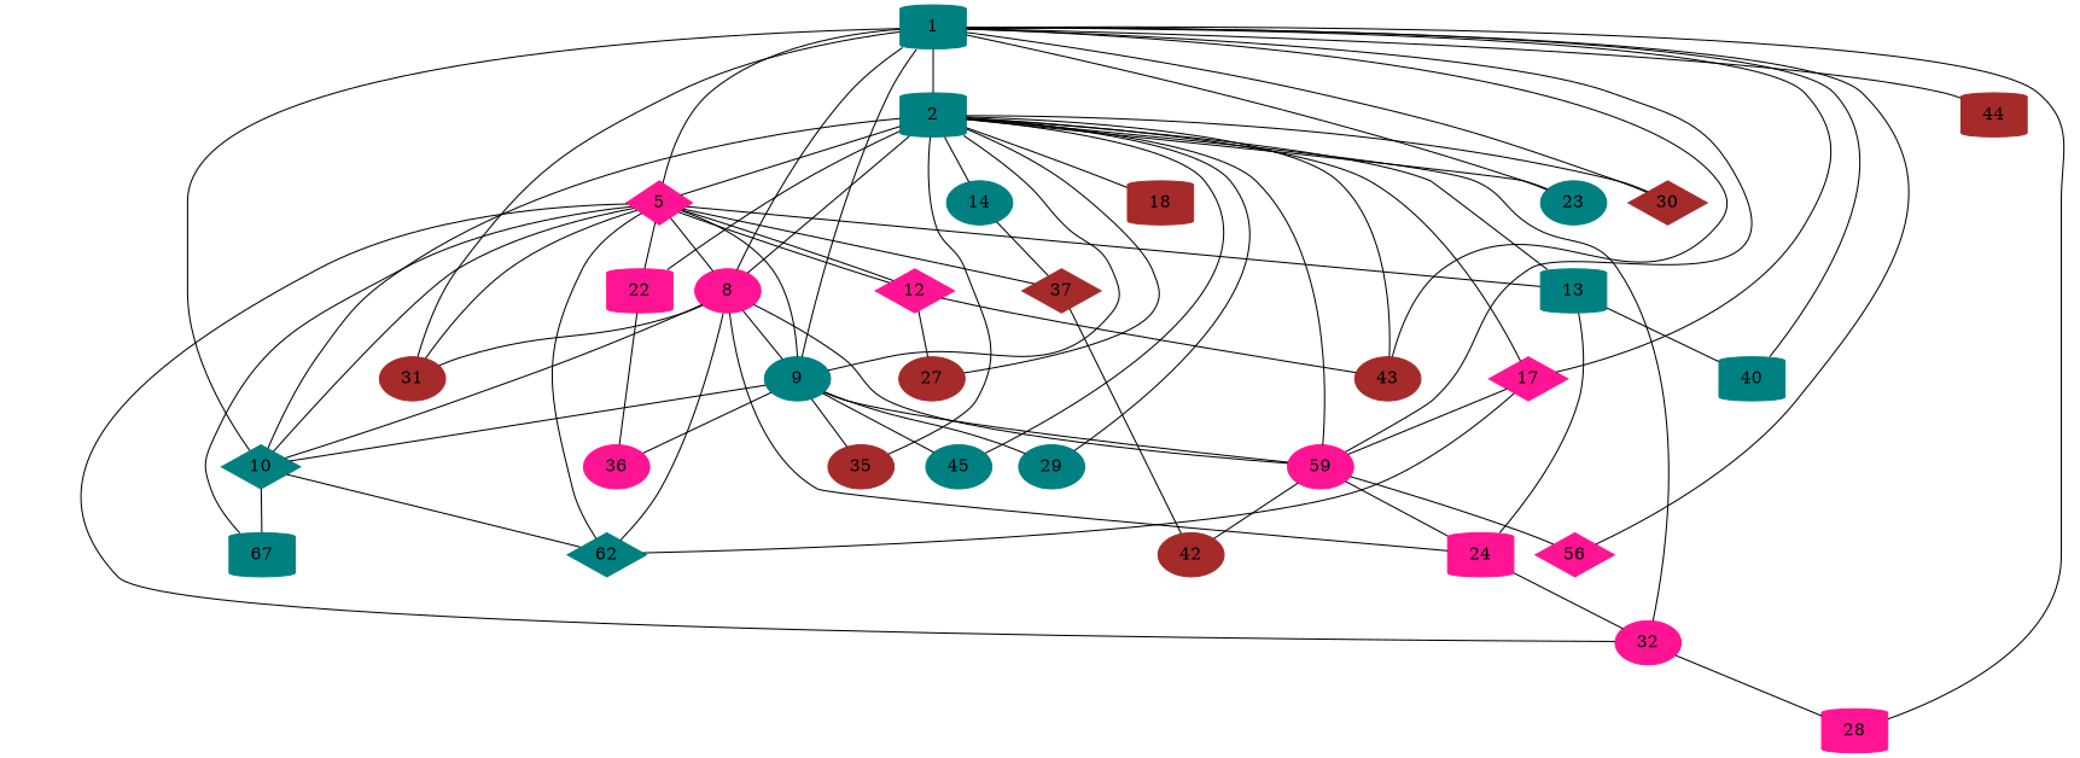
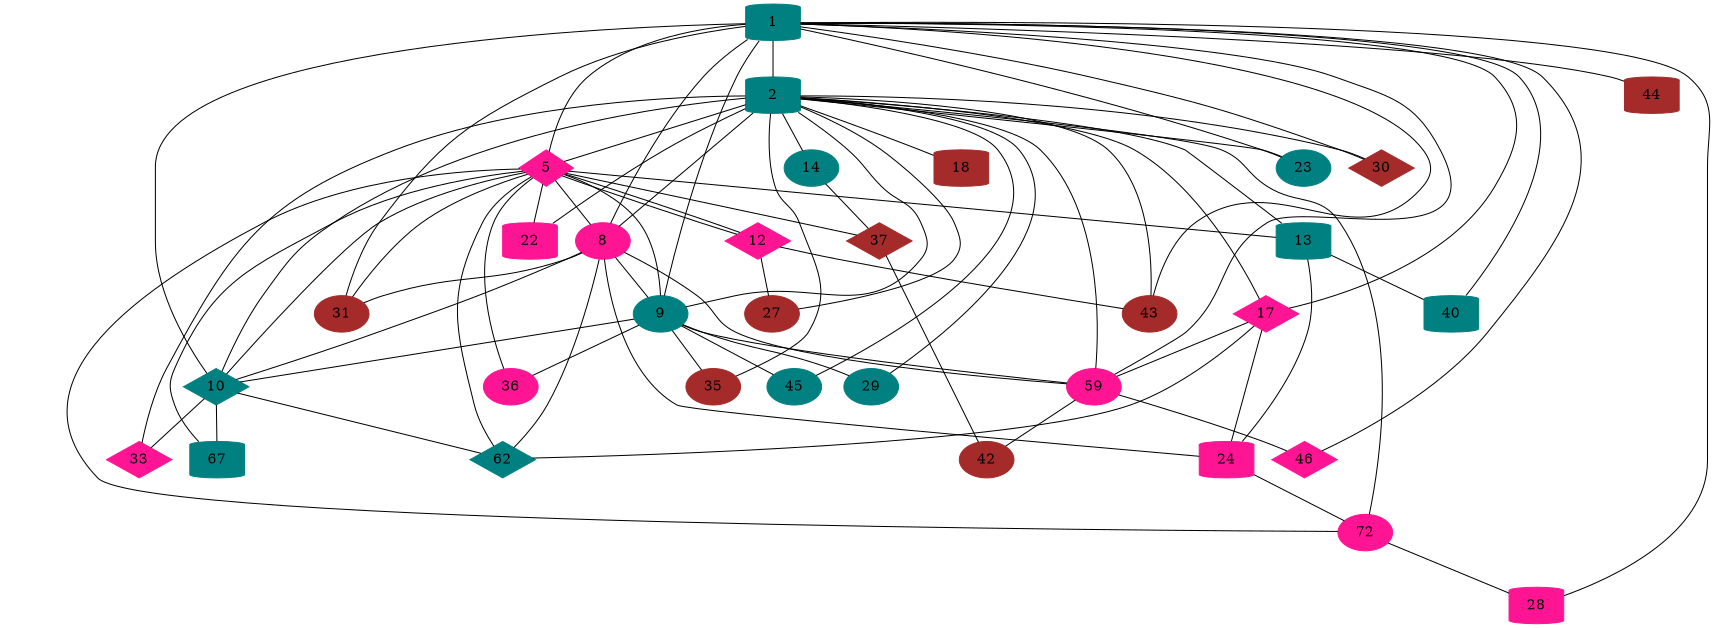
  graph {
    node [color=teal shape=ellipse style=filled]
    1 [shape=cylinder super="+7+15"]
    2 [shape=cylinder super="+3+54+4+47+12+6"]
    5 [color=deeppink shape=diamond]
    8 [color=deeppink super="+34+66+71"]
    9 [super="+28"]
    10 [shape=diamond super="+39"]
    17 [color=deeppink shape=diamond super="+25"]
    n8 [color=deeppink label=59 super="+20+50"]
    23
    30 [color=brown shape=diamond]
    31 [color=brown]
    n12 [color=deeppink label=28 shape=cylinder]
    40 [shape=cylinder]
    43 [color=brown super="+57"]
    44 [color=brown shape=cylinder]
-   46 [color=deeppink shape=diamond label=56]
+   46 [color=deeppink shape=diamond]
    13 [shape=cylinder]
    14
    18 [color=brown shape=cylinder]
    22 [color=deeppink shape=cylinder]
    27 [color=brown]
    29
-   32 [color=deeppink super="+59"]
+   32 [color=deeppink super="+59" label=72]
+   33 [color=deeppink shape=diamond]
    35 [color=brown]
    45
    n27 [color=deeppink label=12 shape=diamond]
    36 [color=deeppink]
    37 [color=brown shape=diamond]
    62 [shape=diamond super="+64"]
    67 [shape=cylinder]
    24 [color=deeppink shape=cylinder]
    42 [color=brown]
    1 -- 2 [weight=12]
    1 -- 5 [weight=2]
    1 -- 8 [weight=3]
    1 -- 9 [weight=2]
    1 -- 10 [weight=5]
    1 -- 17
    1 -- n8
    1 -- 23
    1 -- 30
    1 -- 31
    1 -- n12
    1 -- 40
    1 -- 43
    1 -- 44
    1 -- 46
    2 -- 5 [weight=6]
    2 -- 8 [weight=4]
    2 -- 9 [weight=4]
    2 -- 10 [weight=5]
    2 -- 17
    2 -- n8 [weight=2]
    2 -- 23
    2 -- 30
    2 -- 43
    2 -- 13 [weight=2]
    2 -- 14
    2 -- 18 [weight=2]
    2 -- 22 [weight=3]
    2 -- 27
    2 -- 29
    2 -- 32 [weight=2]
+   2 -- 33
    2 -- 35
    2 -- 45
    5 -- 8
    5 -- 9
    5 -- 10
    5 -- 31
    5 -- 13
    5 -- 22
    5 -- 32
    5 -- n27
    5 -- n27
-   22 -- 36
+   5 -- 36
    5 -- 37
    5 -- 62
    5 -- 67
    8 -- 9 [weight=2]
    8 -- 10
    8 -- n8
    8 -- 31
    8 -- 62
    8 -- 24
    9 -- 10 [weight=2]
    9 -- n8
    9 -- 29
    9 -- 35
    9 -- 45
    9 -- 36
+   10 -- 33
    10 -- 62
    10 -- 67
    17 -- n8
    17 -- 62
-   n8 -- 24
+   17 -- 24
    n8 -- 46
    n8 -- 42
    13 -- 40
    13 -- 24
    14 -- 37
    32 -- n12
    n27 -- 43
    n27 -- 27
    37 -- 42
    24 -- 32
  }
